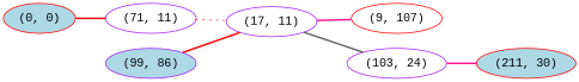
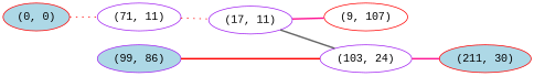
  graph {
    fontname="Liberation Mono"
    rankdir=LR
    node [color=purple fillcolor=white fontname="Liberation Mono" style=filled]
    edge [color=red fontname="Liberation Mono" style=bold weight=1]
    "(0, 0)" [color=red fillcolor=lightblue]
    n2 [label="(71, 11)"]
    "(17, 11)"
    "(103, 24)"
    "(9, 107)" [color=red]
    "(99, 86)" [fillcolor=lightblue]
    "(211, 30)" [color=red fillcolor=lightblue]
-   "(0, 0)" -- n2 [weight=4]
+   "(0, 0)" -- n2 [style=dotted weight=4]
    n2 -- "(17, 11)" [style=dotted]
    "(17, 11)" -- "(103, 24)" [color=gray40]
    "(17, 11)" -- "(9, 107)" [color=deeppink]
    "(103, 24)" -- "(211, 30)" [color=deeppink]
-   "(99, 86)" -- "(17, 11)"
+   "(99, 86)" -- "(103, 24)"
  }
